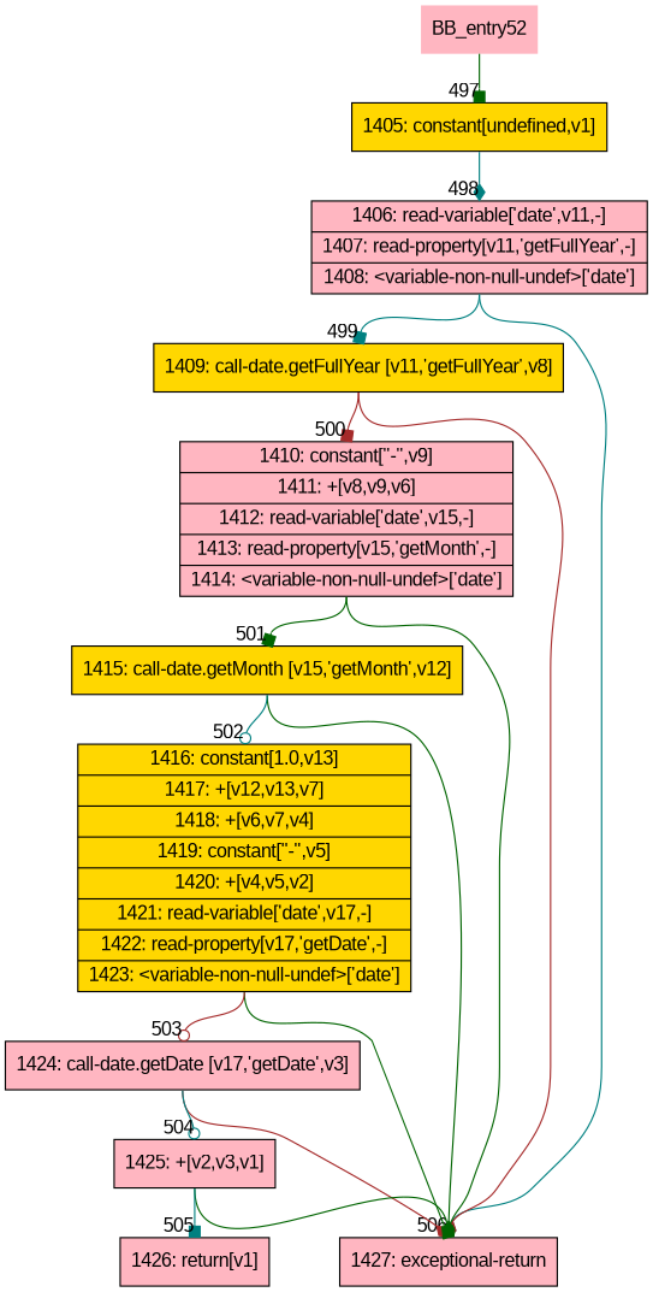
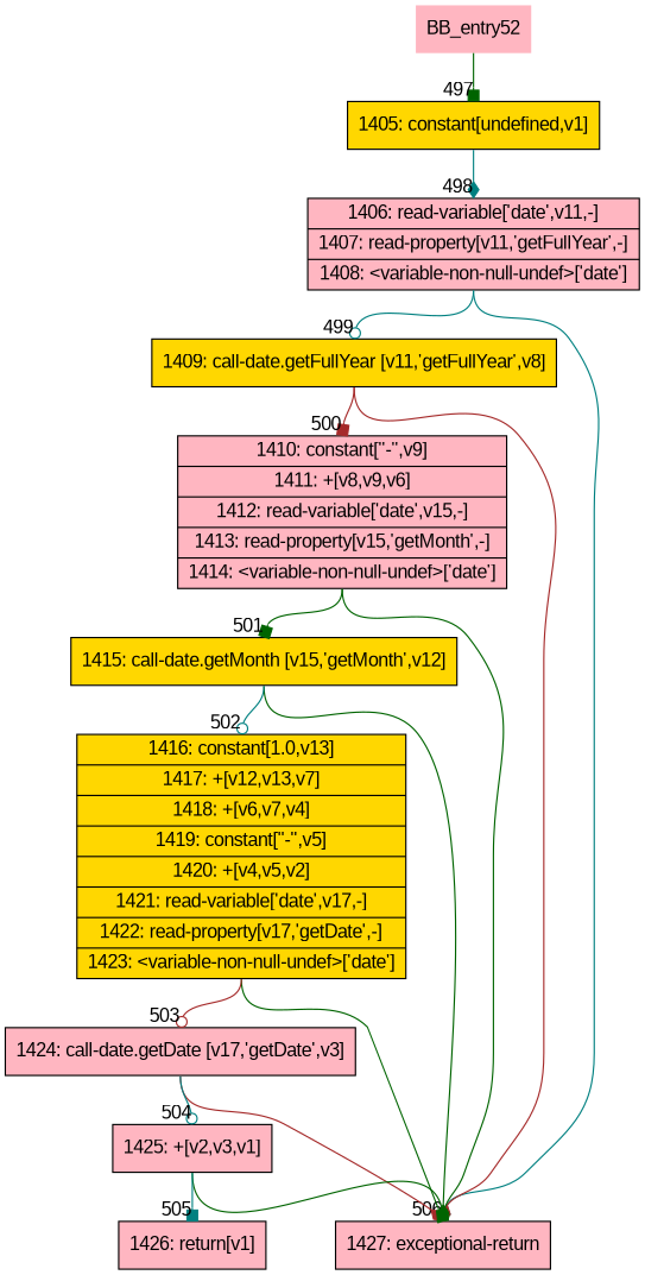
  digraph {
    fontname="Liberation Sans"
    rankdir=TD
    node [fillcolor=lightpink fontname="Liberation Sans" shape=record style=filled]
    edge [arrowhead=box color=darkgreen fontname="Liberation Sans" headport=n tailport=s]
    BB_entry52 [shape=none]
    n2 [fillcolor=gold label="{1405: constant[undefined,v1]}"]
    n3 [label="{1406: read-variable['date',v11,-]|1407: read-property[v11,'getFullYear',-]|1408: \<variable-non-null-undef\>['date']}"]
    n4 [fillcolor=gold label="{1409: call-date.getFullYear [v11,'getFullYear',v8]}"]
    n5 [label="{1427: exceptional-return}"]
    n6 [label="{1410: constant[\"-\",v9]|1411: +[v8,v9,v6]|1412: read-variable['date',v15,-]|1413: read-property[v15,'getMonth',-]|1414: \<variable-non-null-undef\>['date']}"]
    n7 [fillcolor=gold label="{1415: call-date.getMonth [v15,'getMonth',v12]}"]
    n8 [fillcolor=gold label="{1416: constant[1.0,v13]|1417: +[v12,v13,v7]|1418: +[v6,v7,v4]|1419: constant[\"-\",v5]|1420: +[v4,v5,v2]|1421: read-variable['date',v17,-]|1422: read-property[v17,'getDate',-]|1423: \<variable-non-null-undef\>['date']}"]
    n9 [label="{1424: call-date.getDate [v17,'getDate',v3]}"]
    n10 [label="{1425: +[v2,v3,v1]}"]
    n11 [label="{1426: return[v1]}"]
    BB_entry52 -> n2 [headlabel="    497"]
    n2 -> n3 [arrowhead=diamond color=teal headlabel="      498"]
-   n3 -> n4 [color=teal headlabel="      499"]
+   n3 -> n4 [arrowhead=odot color=teal headlabel="      499"]
    n3 -> n5 [arrowhead=diamond color=teal headlabel="      506"]
    n4 -> n5 [arrowhead=diamond color=brown]
    n4 -> n6 [color=brown headlabel="      500"]
    n6 -> n5 [arrowhead=odot]
    n6 -> n7 [headlabel="      501"]
    n7 -> n5 [arrowhead=diamond]
    n7 -> n8 [arrowhead=odot color=teal headlabel="      502"]
    n8 -> n5
    n8 -> n9 [arrowhead=odot color=brown headlabel="      503"]
    n9 -> n5 [arrowhead=diamond color=brown]
    n9 -> n10 [arrowhead=odot color=teal headlabel="      504"]
    n10 -> n5
    n10 -> n11 [color=teal headlabel="      505"]
  }
